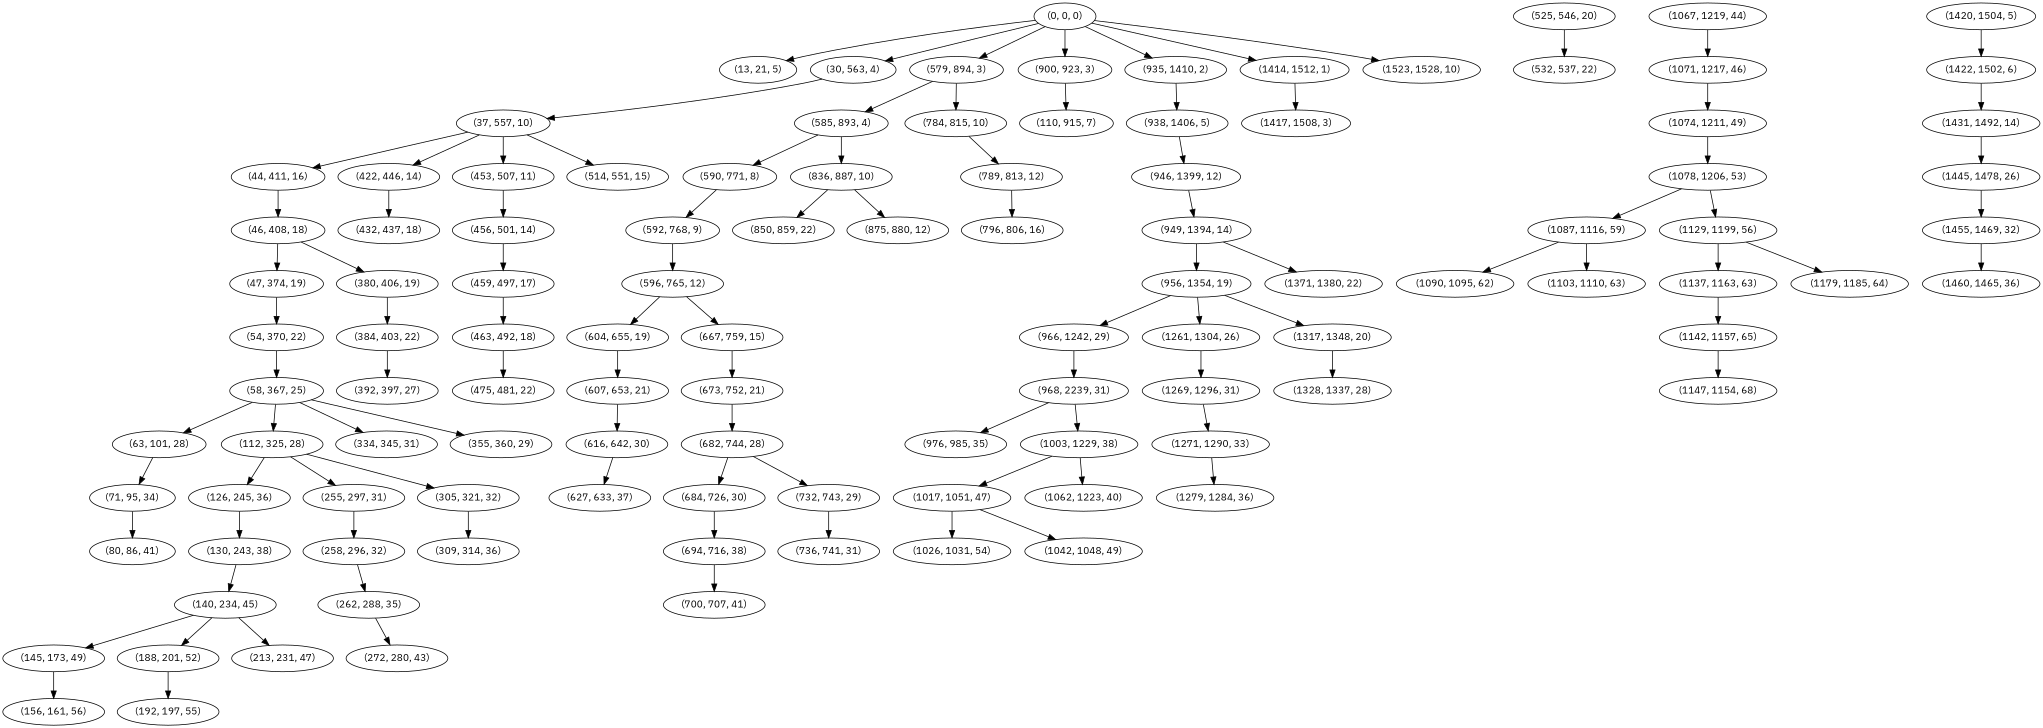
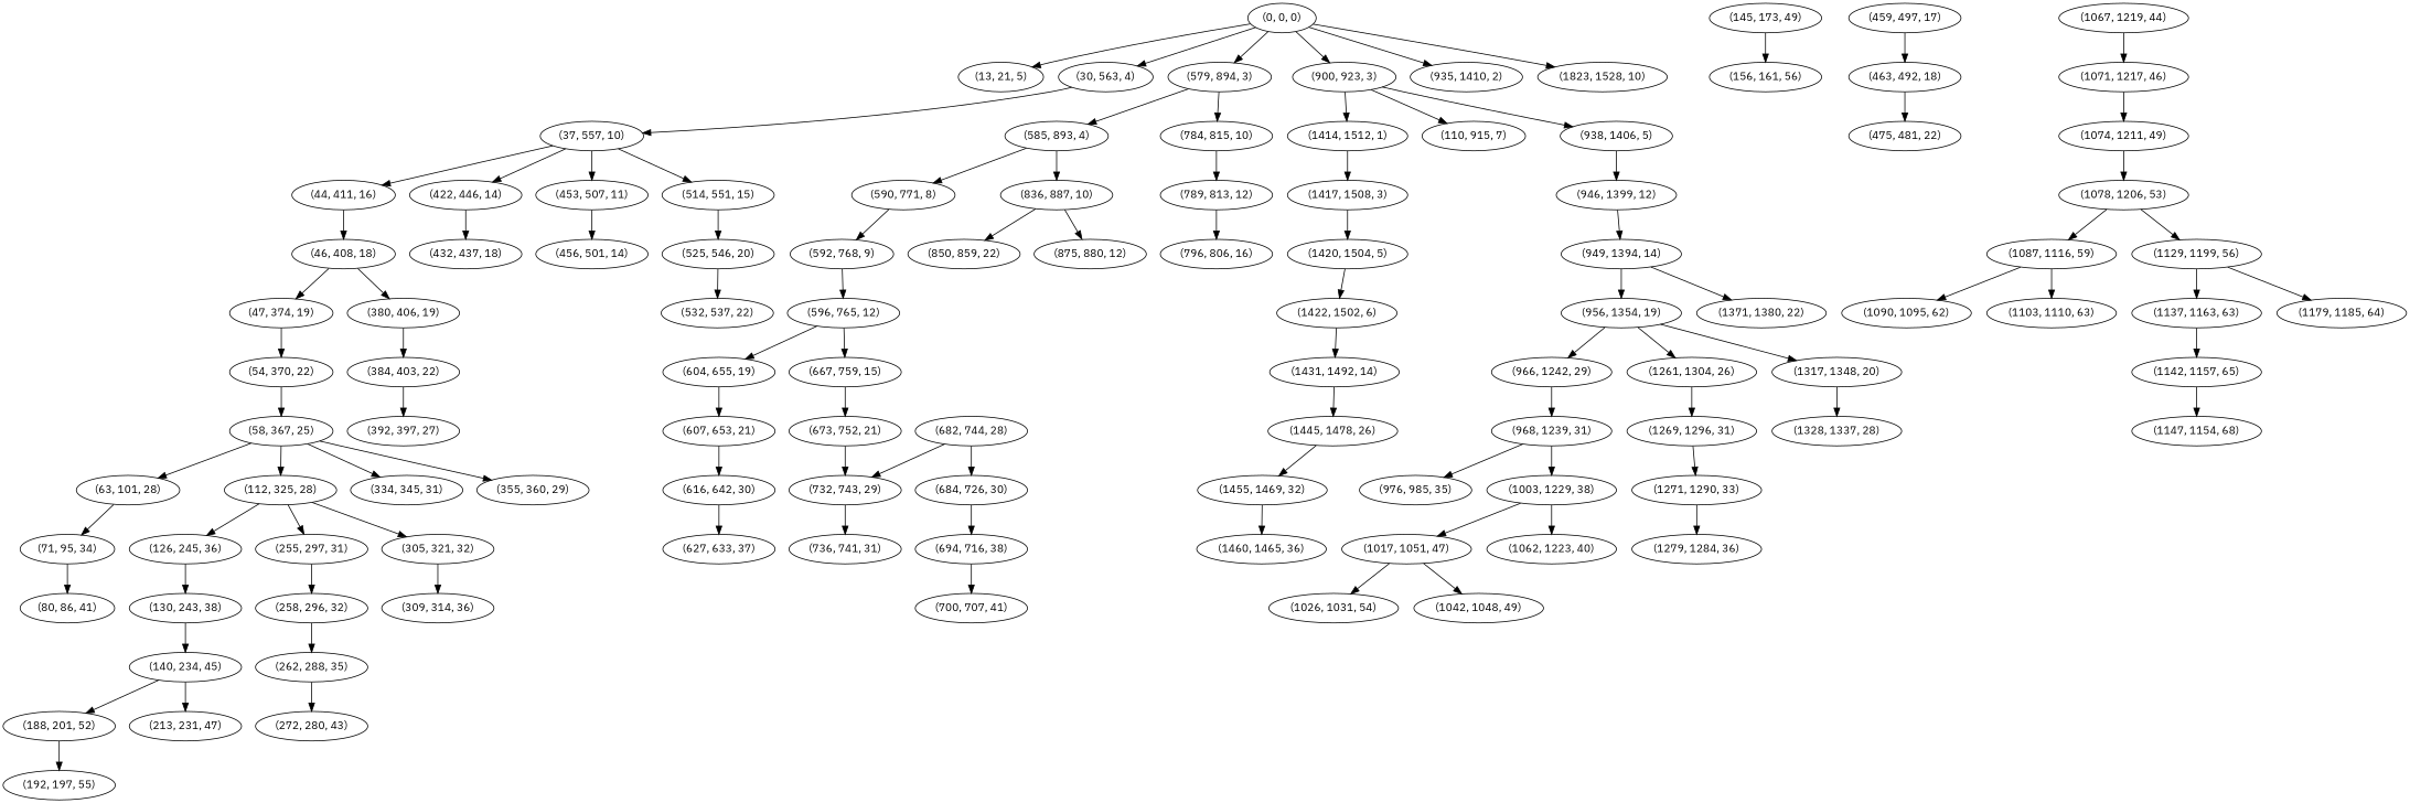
  digraph {
    fontname="IBM Plex Sans"
    node [fontname="IBM Plex Sans"]
    edge [fontname="IBM Plex Sans"]
    "(0, 0, 0)"
    "(13, 21, 5)"
    "(30, 563, 4)"
    "(579, 894, 3)"
    "(900, 923, 3)"
    "(935, 1410, 2)"
    "(1414, 1512, 1)"
-   "(1523, 1528, 10)"
+   "(1523, 1528, 10)" [label="(1823, 1528, 10)"]
    "(37, 557, 10)"
    "(585, 893, 4)"
    "(784, 815, 10)"
    n12 [label="(110, 915, 7)"]
    "(938, 1406, 5)"
    "(1417, 1508, 3)"
    "(44, 411, 16)"
    "(422, 446, 14)"
    "(453, 507, 11)"
    "(514, 551, 15)"
    "(46, 408, 18)"
    "(432, 437, 18)"
    "(456, 501, 14)"
    "(525, 546, 20)"
    "(47, 374, 19)"
    "(380, 406, 19)"
    "(54, 370, 22)"
    "(384, 403, 22)"
    "(58, 367, 25)"
    "(63, 101, 28)"
    "(112, 325, 28)"
    "(334, 345, 31)"
    "(355, 360, 29)"
    "(71, 95, 34)"
    "(126, 245, 36)"
    "(255, 297, 31)"
    "(305, 321, 32)"
    "(80, 86, 41)"
    "(130, 243, 38)"
    "(258, 296, 32)"
    "(309, 314, 36)"
    "(140, 234, 45)"
    "(145, 173, 49)"
    "(188, 201, 52)"
    "(213, 231, 47)"
    "(156, 161, 56)"
    "(192, 197, 55)"
    "(262, 288, 35)"
    "(272, 280, 43)"
    "(392, 397, 27)"
    "(459, 497, 17)"
    "(463, 492, 18)"
    n51 [label="(475, 481, 22)"]
    "(532, 537, 22)"
    "(590, 771, 8)"
    "(836, 887, 10)"
    "(592, 768, 9)"
    "(789, 813, 12)"
    "(850, 859, 22)"
    "(875, 880, 12)"
    "(596, 765, 12)"
    "(604, 655, 19)"
    "(667, 759, 15)"
    "(607, 653, 21)"
    "(673, 752, 21)"
    "(616, 642, 30)"
    "(627, 633, 37)"
    "(682, 744, 28)"
    "(684, 726, 30)"
    "(732, 743, 29)"
    "(694, 716, 38)"
    "(736, 741, 31)"
    "(700, 707, 41)"
    "(796, 806, 16)"
    "(946, 1399, 12)"
    "(949, 1394, 14)"
    "(956, 1354, 19)"
    "(1371, 1380, 22)"
    "(966, 1242, 29)"
    "(1261, 1304, 26)"
    "(1317, 1348, 20)"
-   "(968, 1239, 31)" [label="(968, 2239, 31)"]
+   "(968, 1239, 31)"
    "(1269, 1296, 31)"
    "(1328, 1337, 28)"
    "(976, 985, 35)"
    "(1003, 1229, 38)"
    "(1017, 1051, 47)"
    "(1062, 1223, 40)"
    "(1026, 1031, 54)"
    "(1042, 1048, 49)"
    "(1067, 1219, 44)"
    "(1071, 1217, 46)"
    "(1074, 1211, 49)"
    "(1078, 1206, 53)"
    "(1087, 1116, 59)"
    "(1129, 1199, 56)"
    "(1090, 1095, 62)"
    "(1103, 1110, 63)"
    "(1137, 1163, 63)"
    "(1179, 1185, 64)"
    "(1142, 1157, 65)"
    "(1147, 1154, 68)"
    n101 [label="(1271, 1290, 33)"]
    "(1279, 1284, 36)"
    "(1420, 1504, 5)"
    "(1422, 1502, 6)"
    "(1431, 1492, 14)"
    "(1445, 1478, 26)"
    "(1455, 1469, 32)"
    "(1460, 1465, 36)"
    "(0, 0, 0)" -> "(13, 21, 5)"
    "(0, 0, 0)" -> "(30, 563, 4)"
    "(0, 0, 0)" -> "(579, 894, 3)"
    "(0, 0, 0)" -> "(900, 923, 3)"
    "(0, 0, 0)" -> "(935, 1410, 2)"
-   "(0, 0, 0)" -> "(1414, 1512, 1)"
+   "(900, 923, 3)" -> "(1414, 1512, 1)"
    "(0, 0, 0)" -> "(1523, 1528, 10)"
    "(30, 563, 4)" -> "(37, 557, 10)"
    "(579, 894, 3)" -> "(585, 893, 4)"
    "(579, 894, 3)" -> "(784, 815, 10)"
    "(900, 923, 3)" -> n12
-   "(935, 1410, 2)" -> "(938, 1406, 5)"
+   "(900, 923, 3)" -> "(938, 1406, 5)"
    "(1414, 1512, 1)" -> "(1417, 1508, 3)"
    "(37, 557, 10)" -> "(44, 411, 16)"
    "(37, 557, 10)" -> "(422, 446, 14)"
    "(37, 557, 10)" -> "(453, 507, 11)"
    "(37, 557, 10)" -> "(514, 551, 15)"
    "(585, 893, 4)" -> "(590, 771, 8)"
    "(585, 893, 4)" -> "(836, 887, 10)"
    "(784, 815, 10)" -> "(789, 813, 12)"
    "(938, 1406, 5)" -> "(946, 1399, 12)"
+   "(1417, 1508, 3)" -> "(1420, 1504, 5)"
    "(44, 411, 16)" -> "(46, 408, 18)"
    "(422, 446, 14)" -> "(432, 437, 18)"
    "(453, 507, 11)" -> "(456, 501, 14)"
+   "(514, 551, 15)" -> "(525, 546, 20)"
    "(46, 408, 18)" -> "(47, 374, 19)"
    "(46, 408, 18)" -> "(380, 406, 19)"
-   "(456, 501, 14)" -> "(459, 497, 17)"
    "(525, 546, 20)" -> "(532, 537, 22)"
    "(47, 374, 19)" -> "(54, 370, 22)"
    "(380, 406, 19)" -> "(384, 403, 22)"
    "(54, 370, 22)" -> "(58, 367, 25)"
    "(384, 403, 22)" -> "(392, 397, 27)"
    "(58, 367, 25)" -> "(63, 101, 28)"
    "(58, 367, 25)" -> "(112, 325, 28)"
    "(58, 367, 25)" -> "(334, 345, 31)"
    "(58, 367, 25)" -> "(355, 360, 29)"
    "(63, 101, 28)" -> "(71, 95, 34)"
    "(112, 325, 28)" -> "(126, 245, 36)"
    "(112, 325, 28)" -> "(255, 297, 31)"
    "(112, 325, 28)" -> "(305, 321, 32)"
    "(71, 95, 34)" -> "(80, 86, 41)"
    "(126, 245, 36)" -> "(130, 243, 38)"
    "(255, 297, 31)" -> "(258, 296, 32)"
    "(305, 321, 32)" -> "(309, 314, 36)"
    "(130, 243, 38)" -> "(140, 234, 45)"
    "(258, 296, 32)" -> "(262, 288, 35)"
-   "(140, 234, 45)" -> "(145, 173, 49)"
    "(140, 234, 45)" -> "(188, 201, 52)"
    "(140, 234, 45)" -> "(213, 231, 47)"
    "(145, 173, 49)" -> "(156, 161, 56)"
    "(188, 201, 52)" -> "(192, 197, 55)"
    "(262, 288, 35)" -> "(272, 280, 43)"
    "(459, 497, 17)" -> "(463, 492, 18)"
    "(463, 492, 18)" -> n51
    "(590, 771, 8)" -> "(592, 768, 9)"
    "(836, 887, 10)" -> "(850, 859, 22)"
    "(836, 887, 10)" -> "(875, 880, 12)"
    "(592, 768, 9)" -> "(596, 765, 12)"
    "(789, 813, 12)" -> "(796, 806, 16)"
    "(596, 765, 12)" -> "(604, 655, 19)"
    "(596, 765, 12)" -> "(667, 759, 15)"
    "(604, 655, 19)" -> "(607, 653, 21)"
    "(667, 759, 15)" -> "(673, 752, 21)"
    "(607, 653, 21)" -> "(616, 642, 30)"
-   "(673, 752, 21)" -> "(682, 744, 28)"
+   "(673, 752, 21)" -> "(732, 743, 29)"
    "(616, 642, 30)" -> "(627, 633, 37)"
    "(682, 744, 28)" -> "(684, 726, 30)"
    "(682, 744, 28)" -> "(732, 743, 29)"
    "(684, 726, 30)" -> "(694, 716, 38)"
    "(732, 743, 29)" -> "(736, 741, 31)"
    "(694, 716, 38)" -> "(700, 707, 41)"
    "(946, 1399, 12)" -> "(949, 1394, 14)"
    "(949, 1394, 14)" -> "(956, 1354, 19)"
    "(949, 1394, 14)" -> "(1371, 1380, 22)"
    "(956, 1354, 19)" -> "(966, 1242, 29)"
    "(956, 1354, 19)" -> "(1261, 1304, 26)"
    "(956, 1354, 19)" -> "(1317, 1348, 20)"
    "(966, 1242, 29)" -> "(968, 1239, 31)"
    "(1261, 1304, 26)" -> "(1269, 1296, 31)"
    "(1317, 1348, 20)" -> "(1328, 1337, 28)"
    "(968, 1239, 31)" -> "(976, 985, 35)"
    "(968, 1239, 31)" -> "(1003, 1229, 38)"
    "(1269, 1296, 31)" -> n101
    "(1003, 1229, 38)" -> "(1017, 1051, 47)"
    "(1003, 1229, 38)" -> "(1062, 1223, 40)"
    "(1017, 1051, 47)" -> "(1026, 1031, 54)"
    "(1017, 1051, 47)" -> "(1042, 1048, 49)"
    "(1067, 1219, 44)" -> "(1071, 1217, 46)"
    "(1071, 1217, 46)" -> "(1074, 1211, 49)"
    "(1074, 1211, 49)" -> "(1078, 1206, 53)"
    "(1078, 1206, 53)" -> "(1087, 1116, 59)"
    "(1078, 1206, 53)" -> "(1129, 1199, 56)"
    "(1087, 1116, 59)" -> "(1090, 1095, 62)"
    "(1087, 1116, 59)" -> "(1103, 1110, 63)"
    "(1129, 1199, 56)" -> "(1137, 1163, 63)"
    "(1129, 1199, 56)" -> "(1179, 1185, 64)"
    "(1137, 1163, 63)" -> "(1142, 1157, 65)"
    "(1142, 1157, 65)" -> "(1147, 1154, 68)"
    n101 -> "(1279, 1284, 36)"
    "(1420, 1504, 5)" -> "(1422, 1502, 6)"
    "(1422, 1502, 6)" -> "(1431, 1492, 14)"
    "(1431, 1492, 14)" -> "(1445, 1478, 26)"
    "(1445, 1478, 26)" -> "(1455, 1469, 32)"
    "(1455, 1469, 32)" -> "(1460, 1465, 36)"
  }
